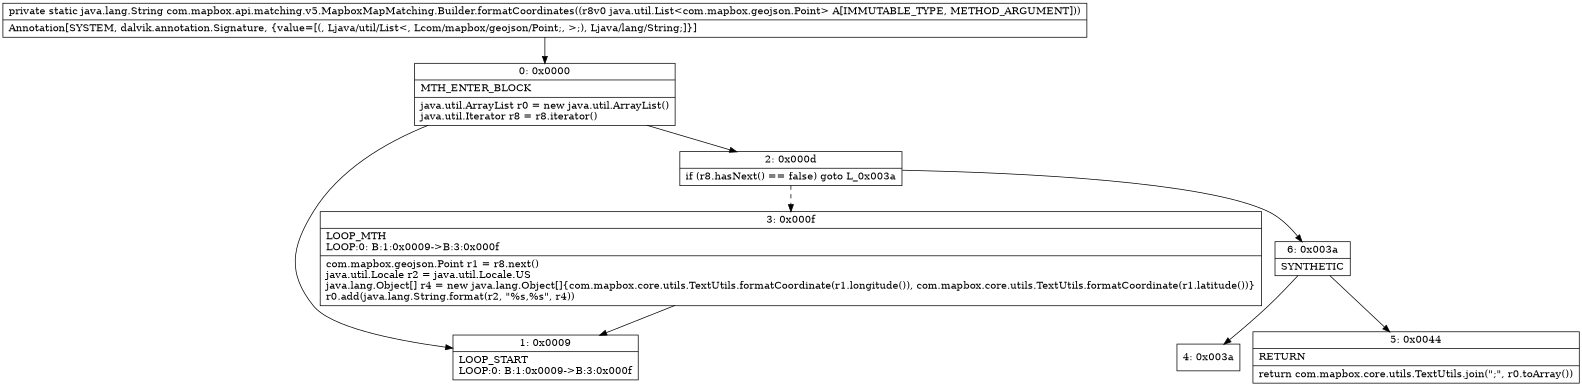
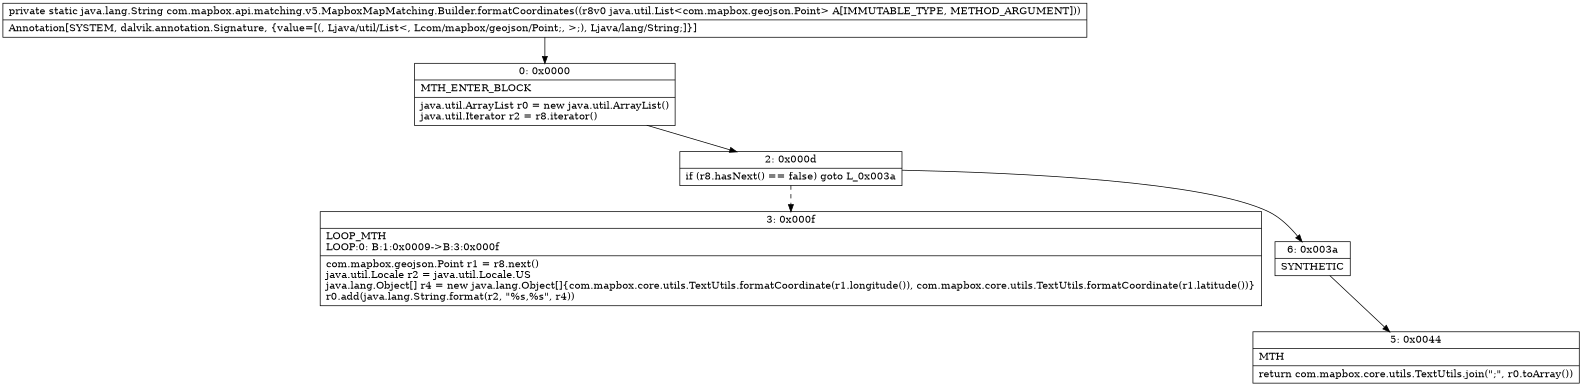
  digraph {
    node [shape=record]
-   n1 [label="{0\:\ 0x0000|MTH_ENTER_BLOCK\l|java.util.ArrayList r0 = new java.util.ArrayList()\ljava.util.Iterator r8 = r8.iterator()\l}"]
-   n2 [label="{1\:\ 0x0009|LOOP_START\lLOOP:0: B:1:0x0009\-\>B:3:0x000f\l}"]
+   n1 [label="{0\:\ 0x0000|MTH_ENTER_BLOCK\l|java.util.ArrayList r0 = new java.util.ArrayList()\ljava.util.Iterator r2 = r8.iterator()\l}"]
    n3 [label="{2\:\ 0x000d|if (r8.hasNext() == false) goto L_0x003a\l}"]
    n4 [label="{3\:\ 0x000f|LOOP_MTH\lLOOP:0: B:1:0x0009\-\>B:3:0x000f\l|com.mapbox.geojson.Point r1 = r8.next()\ljava.util.Locale r2 = java.util.Locale.US\ljava.lang.Object[] r4 = new java.lang.Object[]\{com.mapbox.core.utils.TextUtils.formatCoordinate(r1.longitude()), com.mapbox.core.utils.TextUtils.formatCoordinate(r1.latitude())\}\lr0.add(java.lang.String.format(r2, \"%s,%s\", r4))\l}"]
    n5 [label="{6\:\ 0x003a|SYNTHETIC\l}"]
-   n6 [label="{4\:\ 0x003a}"]
-   n7 [label="{5\:\ 0x0044|RETURN\l|return com.mapbox.core.utils.TextUtils.join(\";\", r0.toArray())\l}"]
+   n7 [label="{5\:\ 0x0044|MTH\l|return com.mapbox.core.utils.TextUtils.join(\";\", r0.toArray())\l}"]
    n8 [label="{private static java.lang.String com.mapbox.api.matching.v5.MapboxMapMatching.Builder.formatCoordinates((r8v0 java.util.List\<com.mapbox.geojson.Point\> A[IMMUTABLE_TYPE, METHOD_ARGUMENT]))  | Annotation[SYSTEM, dalvik.annotation.Signature, \{value=[(, Ljava\/util\/List\<, Lcom\/mapbox\/geojson\/Point;, \>;), Ljava\/lang\/String;]\}]\l}"]
-   n1 -> n2
    n1 -> n3
    n3 -> n4 [style=dashed]
    n3 -> n5
-   n4 -> n2
-   n5 -> n6
    n5 -> n7
    n8 -> n1
  }
